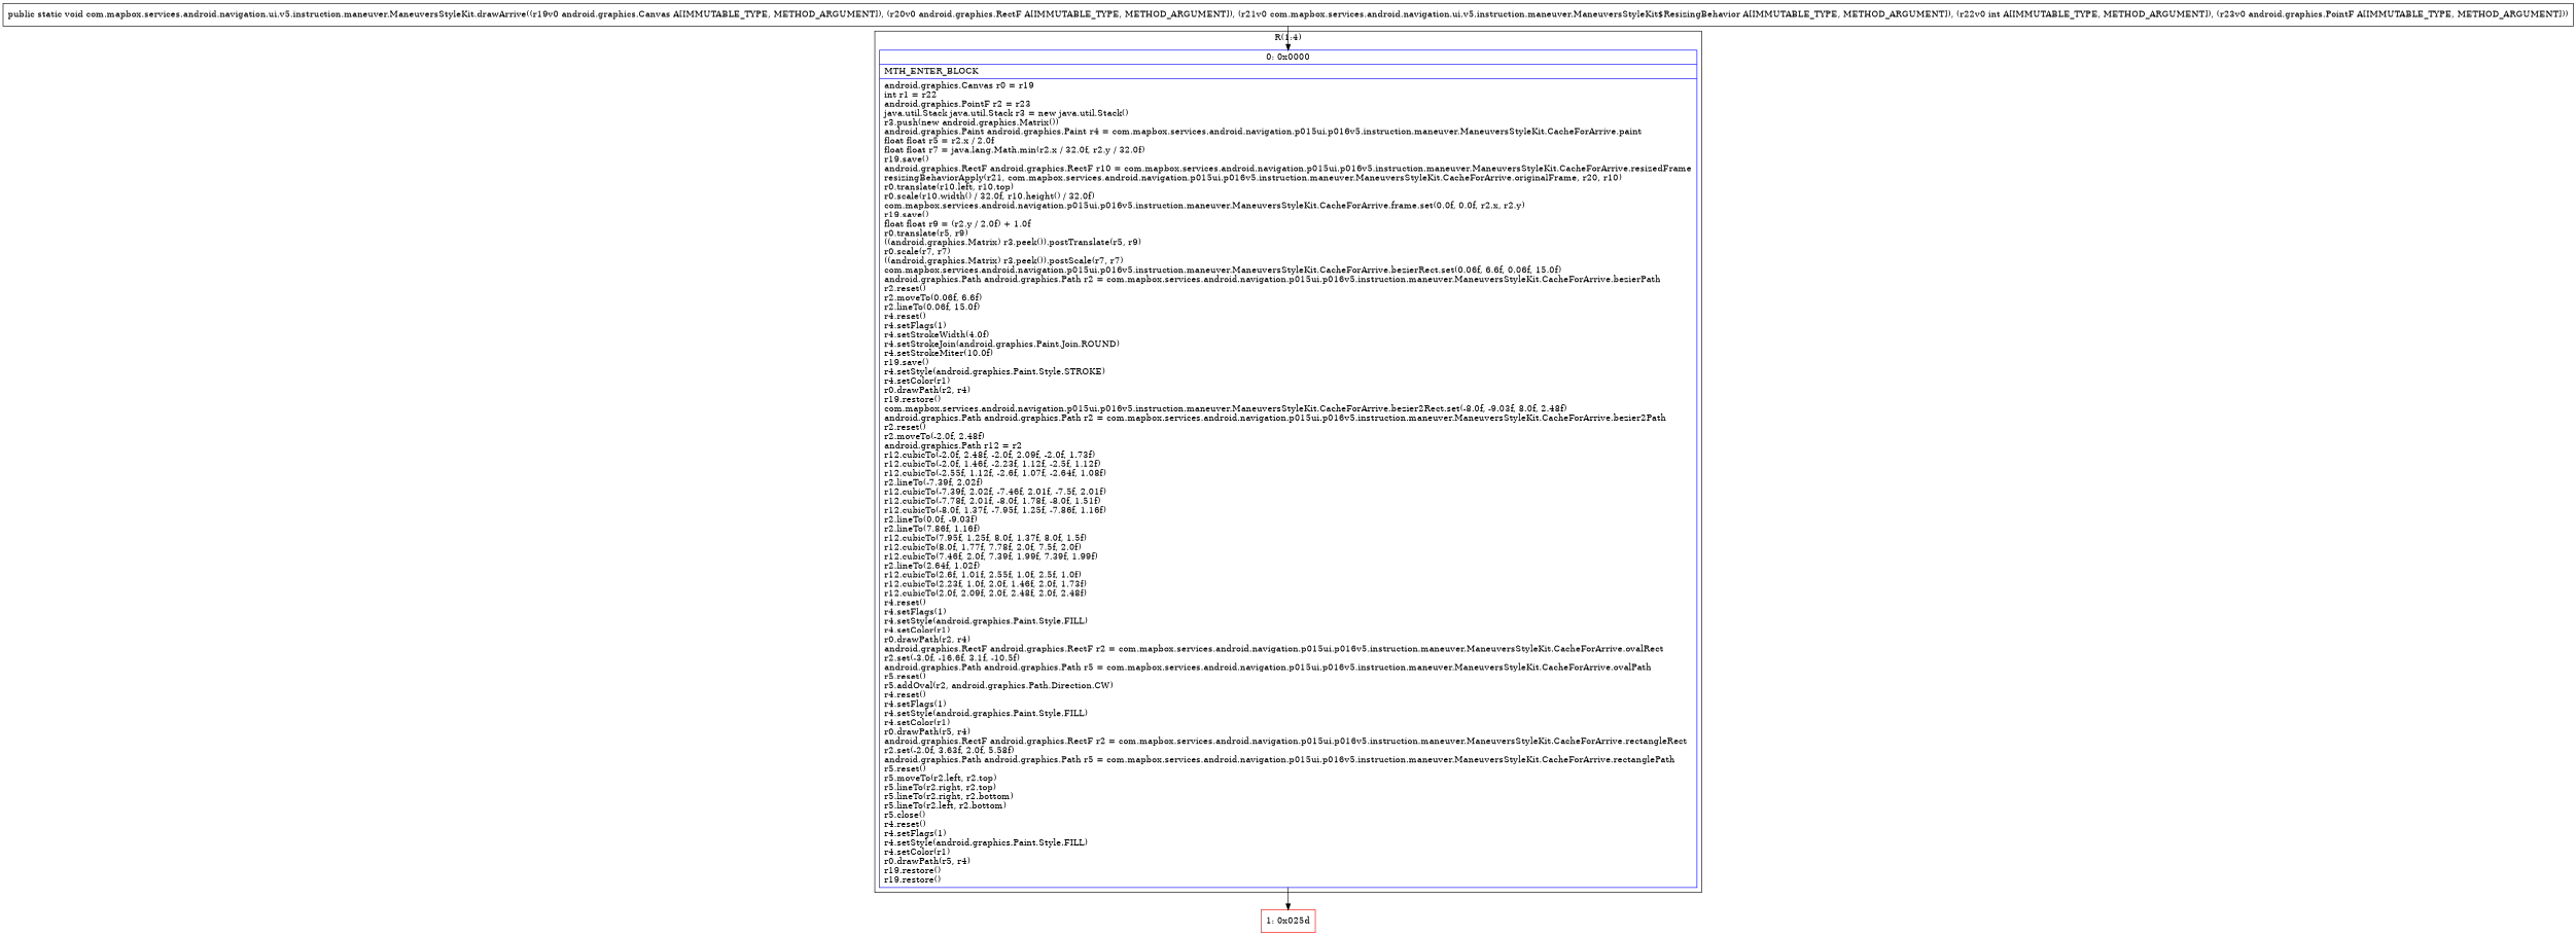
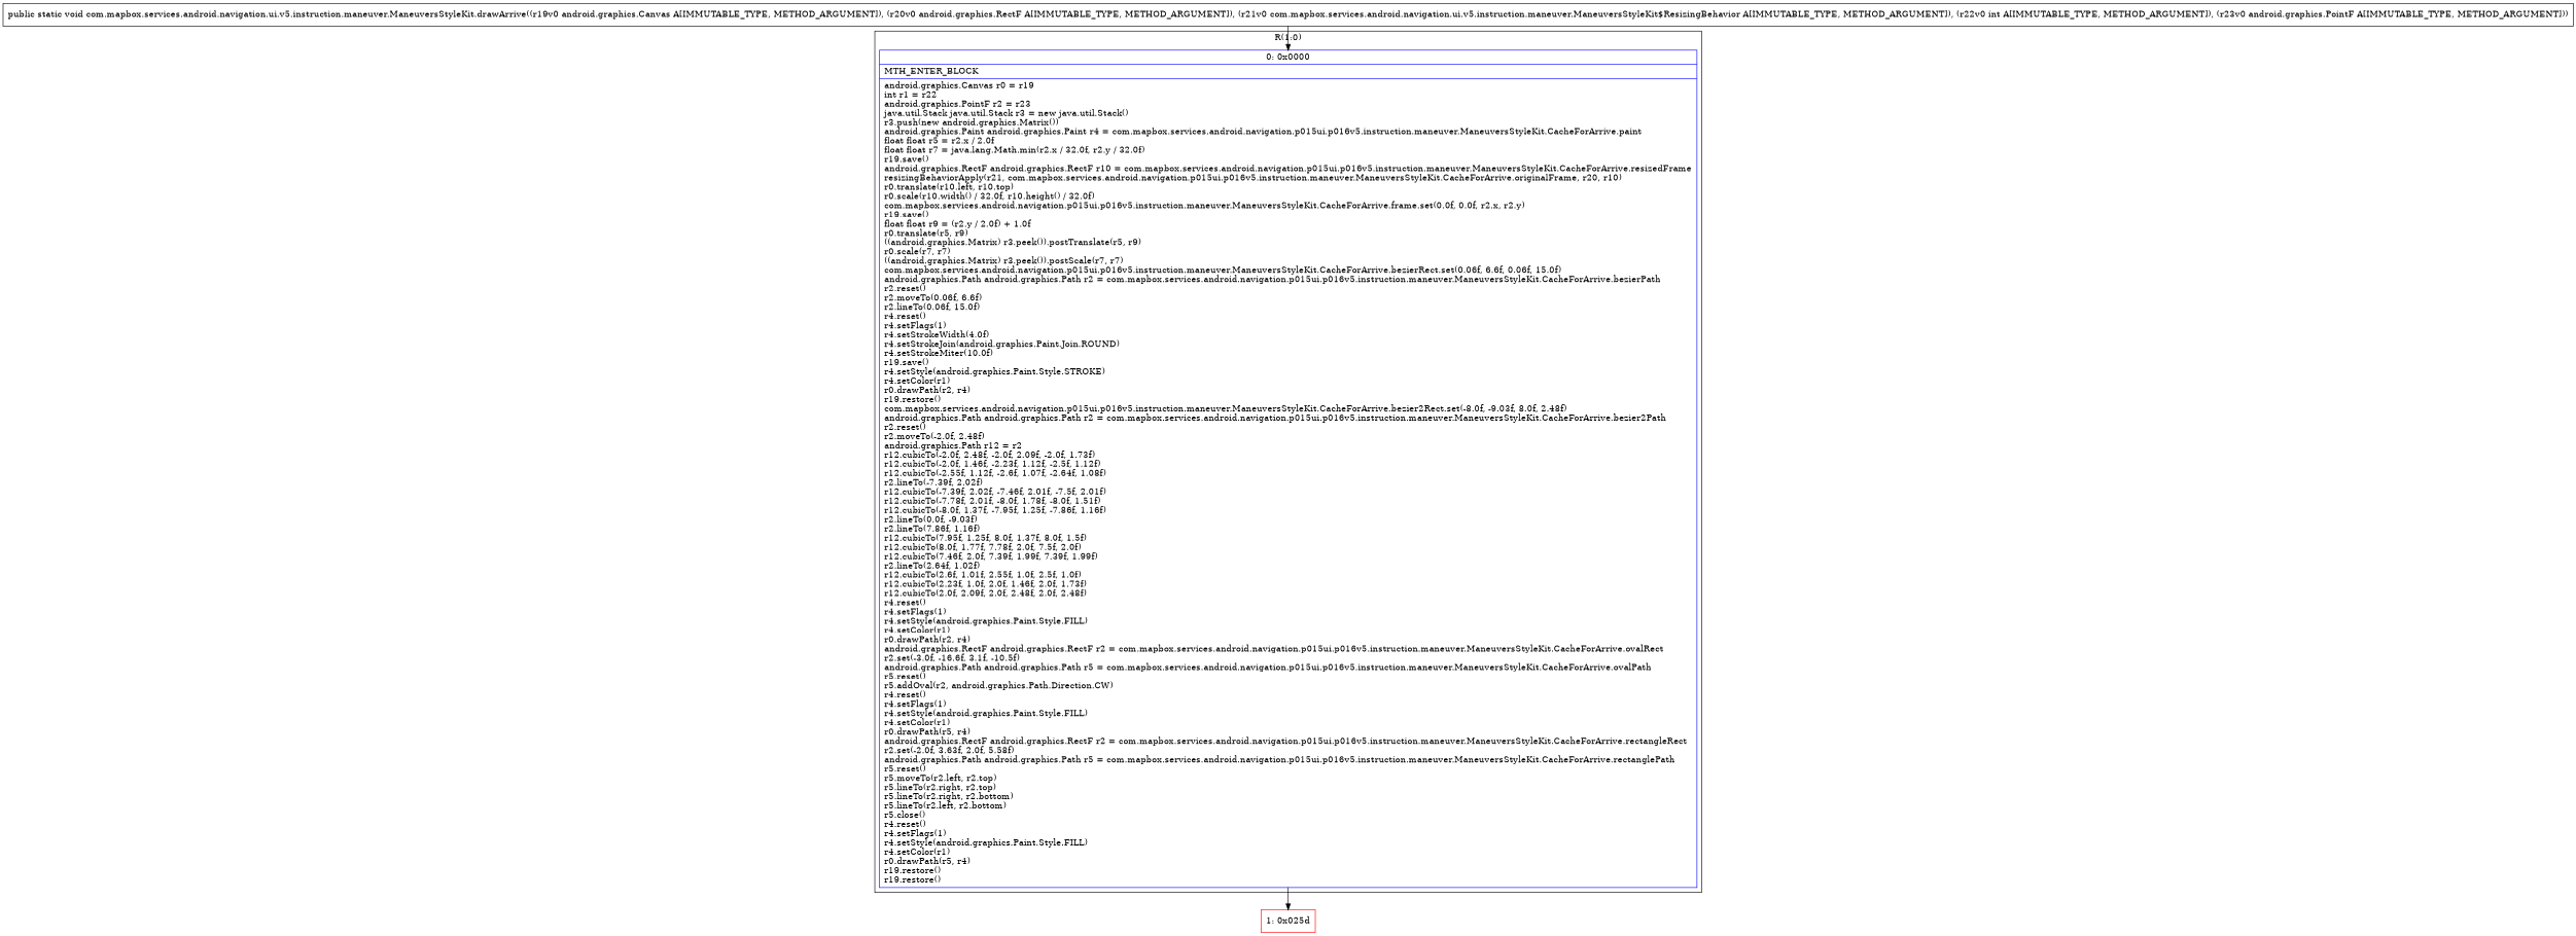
  digraph {
    node [shape=record]
    n1 [color=blue label="{0\:\ 0x0000|MTH_ENTER_BLOCK\l|android.graphics.Canvas r0 = r19\lint r1 = r22\landroid.graphics.PointF r2 = r23\ljava.util.Stack java.util.Stack r3 = new java.util.Stack()\lr3.push(new android.graphics.Matrix())\landroid.graphics.Paint android.graphics.Paint r4 = com.mapbox.services.android.navigation.p015ui.p016v5.instruction.maneuver.ManeuversStyleKit.CacheForArrive.paint\lfloat float r5 = r2.x \/ 2.0f\lfloat float r7 = java.lang.Math.min(r2.x \/ 32.0f, r2.y \/ 32.0f)\lr19.save()\landroid.graphics.RectF android.graphics.RectF r10 = com.mapbox.services.android.navigation.p015ui.p016v5.instruction.maneuver.ManeuversStyleKit.CacheForArrive.resizedFrame\lresizingBehaviorApply(r21, com.mapbox.services.android.navigation.p015ui.p016v5.instruction.maneuver.ManeuversStyleKit.CacheForArrive.originalFrame, r20, r10)\lr0.translate(r10.left, r10.top)\lr0.scale(r10.width() \/ 32.0f, r10.height() \/ 32.0f)\lcom.mapbox.services.android.navigation.p015ui.p016v5.instruction.maneuver.ManeuversStyleKit.CacheForArrive.frame.set(0.0f, 0.0f, r2.x, r2.y)\lr19.save()\lfloat float r9 = (r2.y \/ 2.0f) + 1.0f\lr0.translate(r5, r9)\l((android.graphics.Matrix) r3.peek()).postTranslate(r5, r9)\lr0.scale(r7, r7)\l((android.graphics.Matrix) r3.peek()).postScale(r7, r7)\lcom.mapbox.services.android.navigation.p015ui.p016v5.instruction.maneuver.ManeuversStyleKit.CacheForArrive.bezierRect.set(0.06f, 6.6f, 0.06f, 15.0f)\landroid.graphics.Path android.graphics.Path r2 = com.mapbox.services.android.navigation.p015ui.p016v5.instruction.maneuver.ManeuversStyleKit.CacheForArrive.bezierPath\lr2.reset()\lr2.moveTo(0.06f, 6.6f)\lr2.lineTo(0.06f, 15.0f)\lr4.reset()\lr4.setFlags(1)\lr4.setStrokeWidth(4.0f)\lr4.setStrokeJoin(android.graphics.Paint.Join.ROUND)\lr4.setStrokeMiter(10.0f)\lr19.save()\lr4.setStyle(android.graphics.Paint.Style.STROKE)\lr4.setColor(r1)\lr0.drawPath(r2, r4)\lr19.restore()\lcom.mapbox.services.android.navigation.p015ui.p016v5.instruction.maneuver.ManeuversStyleKit.CacheForArrive.bezier2Rect.set(\-8.0f, \-9.03f, 8.0f, 2.48f)\landroid.graphics.Path android.graphics.Path r2 = com.mapbox.services.android.navigation.p015ui.p016v5.instruction.maneuver.ManeuversStyleKit.CacheForArrive.bezier2Path\lr2.reset()\lr2.moveTo(\-2.0f, 2.48f)\landroid.graphics.Path r12 = r2\lr12.cubicTo(\-2.0f, 2.48f, \-2.0f, 2.09f, \-2.0f, 1.73f)\lr12.cubicTo(\-2.0f, 1.46f, \-2.23f, 1.12f, \-2.5f, 1.12f)\lr12.cubicTo(\-2.55f, 1.12f, \-2.6f, 1.07f, \-2.64f, 1.08f)\lr2.lineTo(\-7.39f, 2.02f)\lr12.cubicTo(\-7.39f, 2.02f, \-7.46f, 2.01f, \-7.5f, 2.01f)\lr12.cubicTo(\-7.78f, 2.01f, \-8.0f, 1.78f, \-8.0f, 1.51f)\lr12.cubicTo(\-8.0f, 1.37f, \-7.95f, 1.25f, \-7.86f, 1.16f)\lr2.lineTo(0.0f, \-9.03f)\lr2.lineTo(7.86f, 1.16f)\lr12.cubicTo(7.95f, 1.25f, 8.0f, 1.37f, 8.0f, 1.5f)\lr12.cubicTo(8.0f, 1.77f, 7.78f, 2.0f, 7.5f, 2.0f)\lr12.cubicTo(7.46f, 2.0f, 7.39f, 1.99f, 7.39f, 1.99f)\lr2.lineTo(2.64f, 1.02f)\lr12.cubicTo(2.6f, 1.01f, 2.55f, 1.0f, 2.5f, 1.0f)\lr12.cubicTo(2.23f, 1.0f, 2.0f, 1.46f, 2.0f, 1.73f)\lr12.cubicTo(2.0f, 2.09f, 2.0f, 2.48f, 2.0f, 2.48f)\lr4.reset()\lr4.setFlags(1)\lr4.setStyle(android.graphics.Paint.Style.FILL)\lr4.setColor(r1)\lr0.drawPath(r2, r4)\landroid.graphics.RectF android.graphics.RectF r2 = com.mapbox.services.android.navigation.p015ui.p016v5.instruction.maneuver.ManeuversStyleKit.CacheForArrive.ovalRect\lr2.set(\-3.0f, \-16.6f, 3.1f, \-10.5f)\landroid.graphics.Path android.graphics.Path r5 = com.mapbox.services.android.navigation.p015ui.p016v5.instruction.maneuver.ManeuversStyleKit.CacheForArrive.ovalPath\lr5.reset()\lr5.addOval(r2, android.graphics.Path.Direction.CW)\lr4.reset()\lr4.setFlags(1)\lr4.setStyle(android.graphics.Paint.Style.FILL)\lr4.setColor(r1)\lr0.drawPath(r5, r4)\landroid.graphics.RectF android.graphics.RectF r2 = com.mapbox.services.android.navigation.p015ui.p016v5.instruction.maneuver.ManeuversStyleKit.CacheForArrive.rectangleRect\lr2.set(\-2.0f, 3.63f, 2.0f, 5.58f)\landroid.graphics.Path android.graphics.Path r5 = com.mapbox.services.android.navigation.p015ui.p016v5.instruction.maneuver.ManeuversStyleKit.CacheForArrive.rectanglePath\lr5.reset()\lr5.moveTo(r2.left, r2.top)\lr5.lineTo(r2.right, r2.top)\lr5.lineTo(r2.right, r2.bottom)\lr5.lineTo(r2.left, r2.bottom)\lr5.close()\lr4.reset()\lr4.setFlags(1)\lr4.setStyle(android.graphics.Paint.Style.FILL)\lr4.setColor(r1)\lr0.drawPath(r5, r4)\lr19.restore()\lr19.restore()\l}"]
    n2 [color=red label="{1\:\ 0x025d}"]
    n3 [label="{public static void com.mapbox.services.android.navigation.ui.v5.instruction.maneuver.ManeuversStyleKit.drawArrive((r19v0 android.graphics.Canvas A[IMMUTABLE_TYPE, METHOD_ARGUMENT]), (r20v0 android.graphics.RectF A[IMMUTABLE_TYPE, METHOD_ARGUMENT]), (r21v0 com.mapbox.services.android.navigation.ui.v5.instruction.maneuver.ManeuversStyleKit$ResizingBehavior A[IMMUTABLE_TYPE, METHOD_ARGUMENT]), (r22v0 int A[IMMUTABLE_TYPE, METHOD_ARGUMENT]), (r23v0 android.graphics.PointF A[IMMUTABLE_TYPE, METHOD_ARGUMENT])) }"]
    subgraph cluster_1 {
-     label="R(1:4)"
+     label="R(1:0)"
      n1
    }
    n1 -> n2
    n3 -> n1
  }
